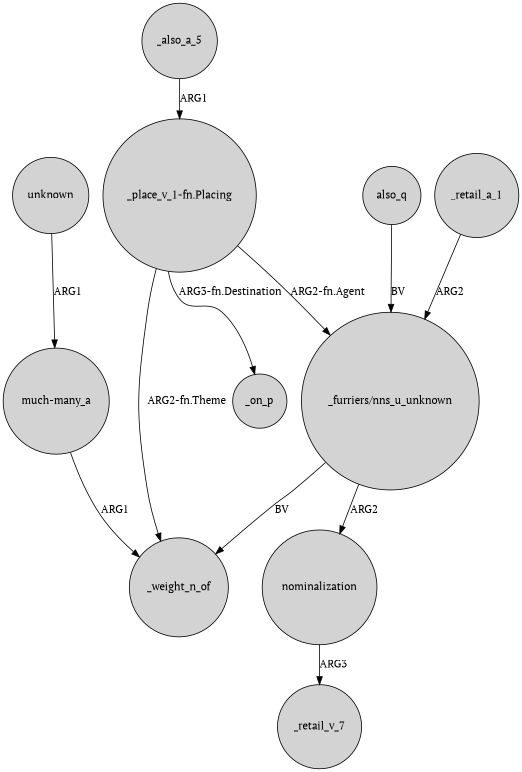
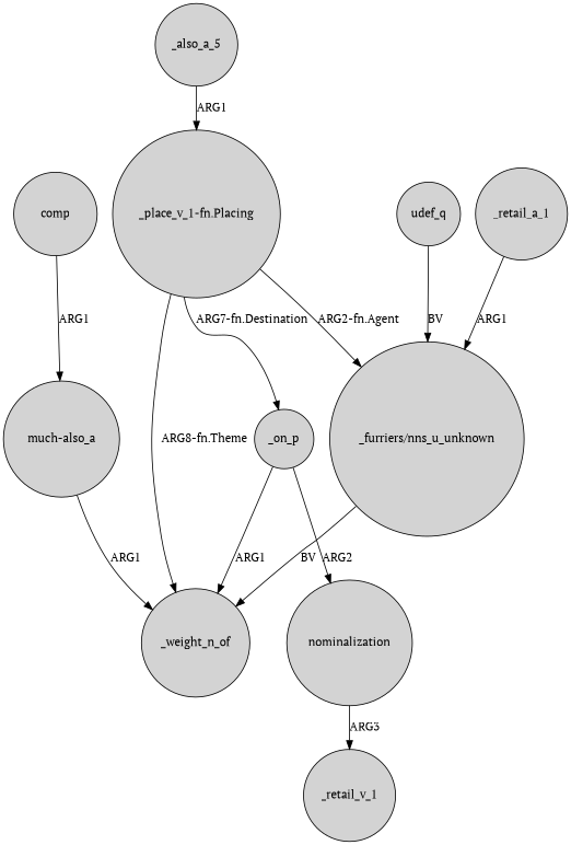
  digraph {
    fontname="PT Serif"
    node [fontname="PT Serif" shape=circle style=filled]
    edge [fontname="PT Serif"]
-   "much-many_a"
+   "much-many_a" [label="much-also_a"]
    _weight_n_of
    n3 [label=_also_a_5]
    "_place_v_1-fn.Placing"
    _on_p
    "_furriers/nns_u_unknown"
    nominalization
-   _retail_v_1 [label=_retail_v_7]
-   comp [label=unknown]
-   udef_q [label=also_q]
+   _retail_v_1
+   comp
+   udef_q
    n11 [label=_retail_a_1]
    "much-many_a" -> _weight_n_of [label=ARG1]
    n3 -> "_place_v_1-fn.Placing" [label=ARG1]
-   "_place_v_1-fn.Placing" -> _weight_n_of [label="ARG2-fn.Theme"]
-   "_place_v_1-fn.Placing" -> _on_p [label="ARG3-fn.Destination"]
+   "_place_v_1-fn.Placing" -> _weight_n_of [label="ARG8-fn.Theme"]
+   "_place_v_1-fn.Placing" -> _on_p [label="ARG7-fn.Destination"]
    "_place_v_1-fn.Placing" -> "_furriers/nns_u_unknown" [label="ARG2-fn.Agent"]
-   "_furriers/nns_u_unknown" -> nominalization [label=ARG2]
+   _on_p -> _weight_n_of [label=ARG1]
+   _on_p -> nominalization [label=ARG2]
    "_furriers/nns_u_unknown" -> _weight_n_of [label=BV]
    nominalization -> _retail_v_1 [label=ARG3]
    comp -> "much-many_a" [label=ARG1]
    udef_q -> "_furriers/nns_u_unknown" [label=BV]
-   n11 -> "_furriers/nns_u_unknown" [label=ARG2]
+   n11 -> "_furriers/nns_u_unknown" [label=ARG1]
  }
